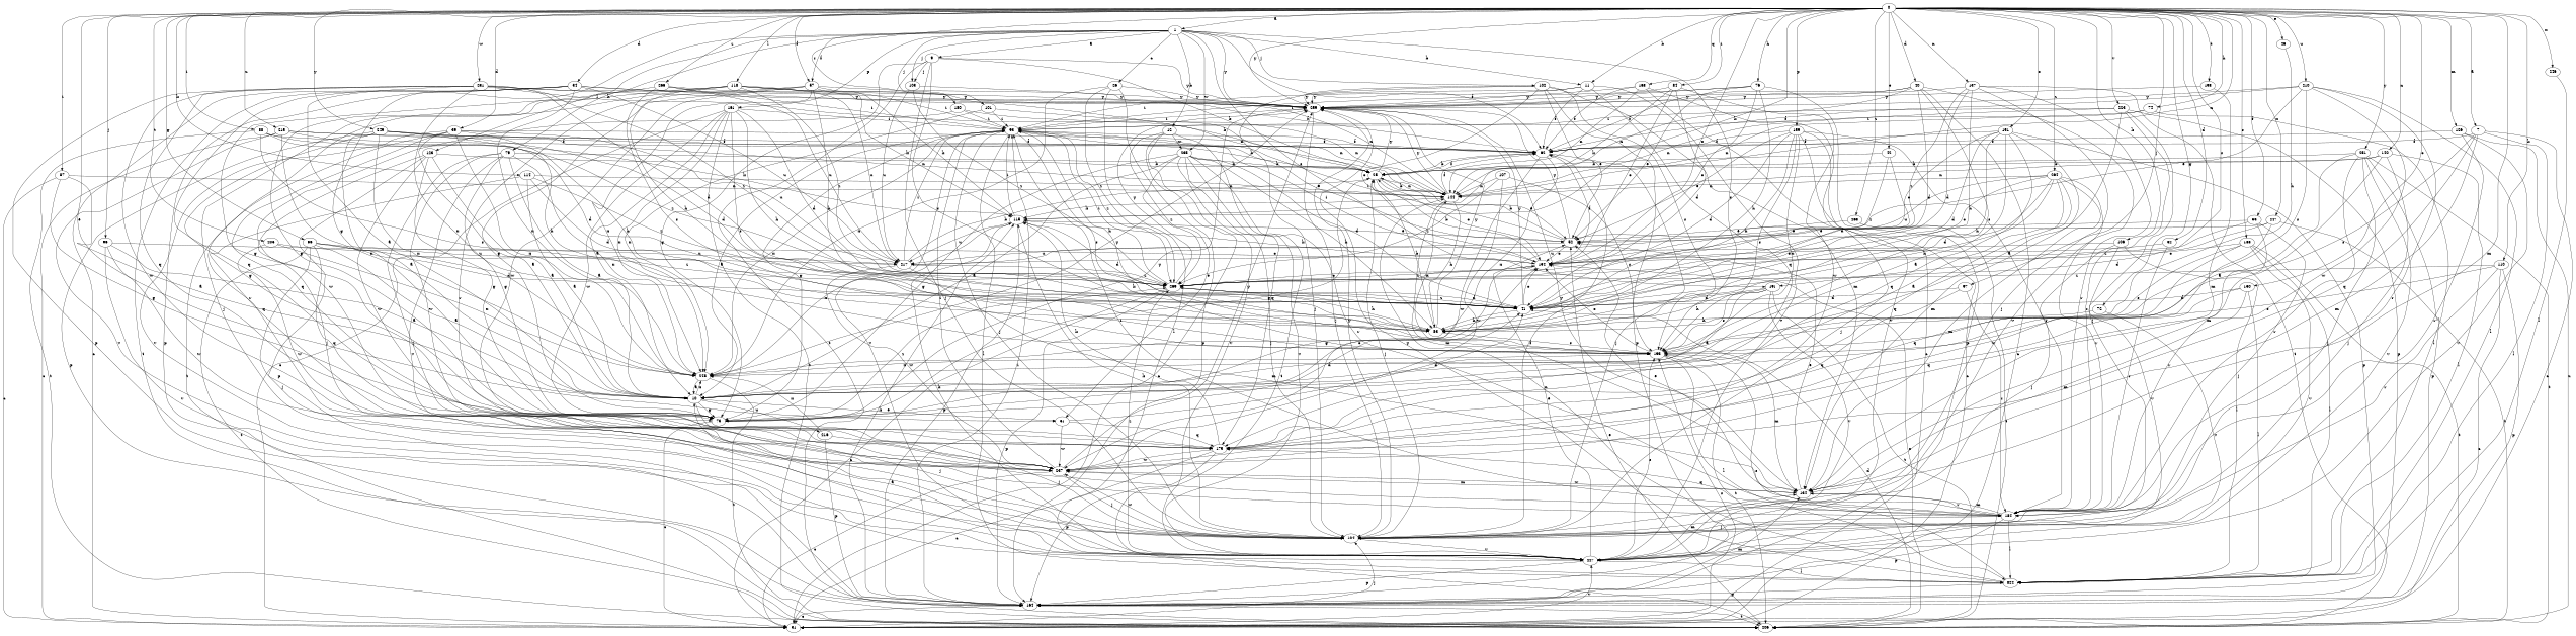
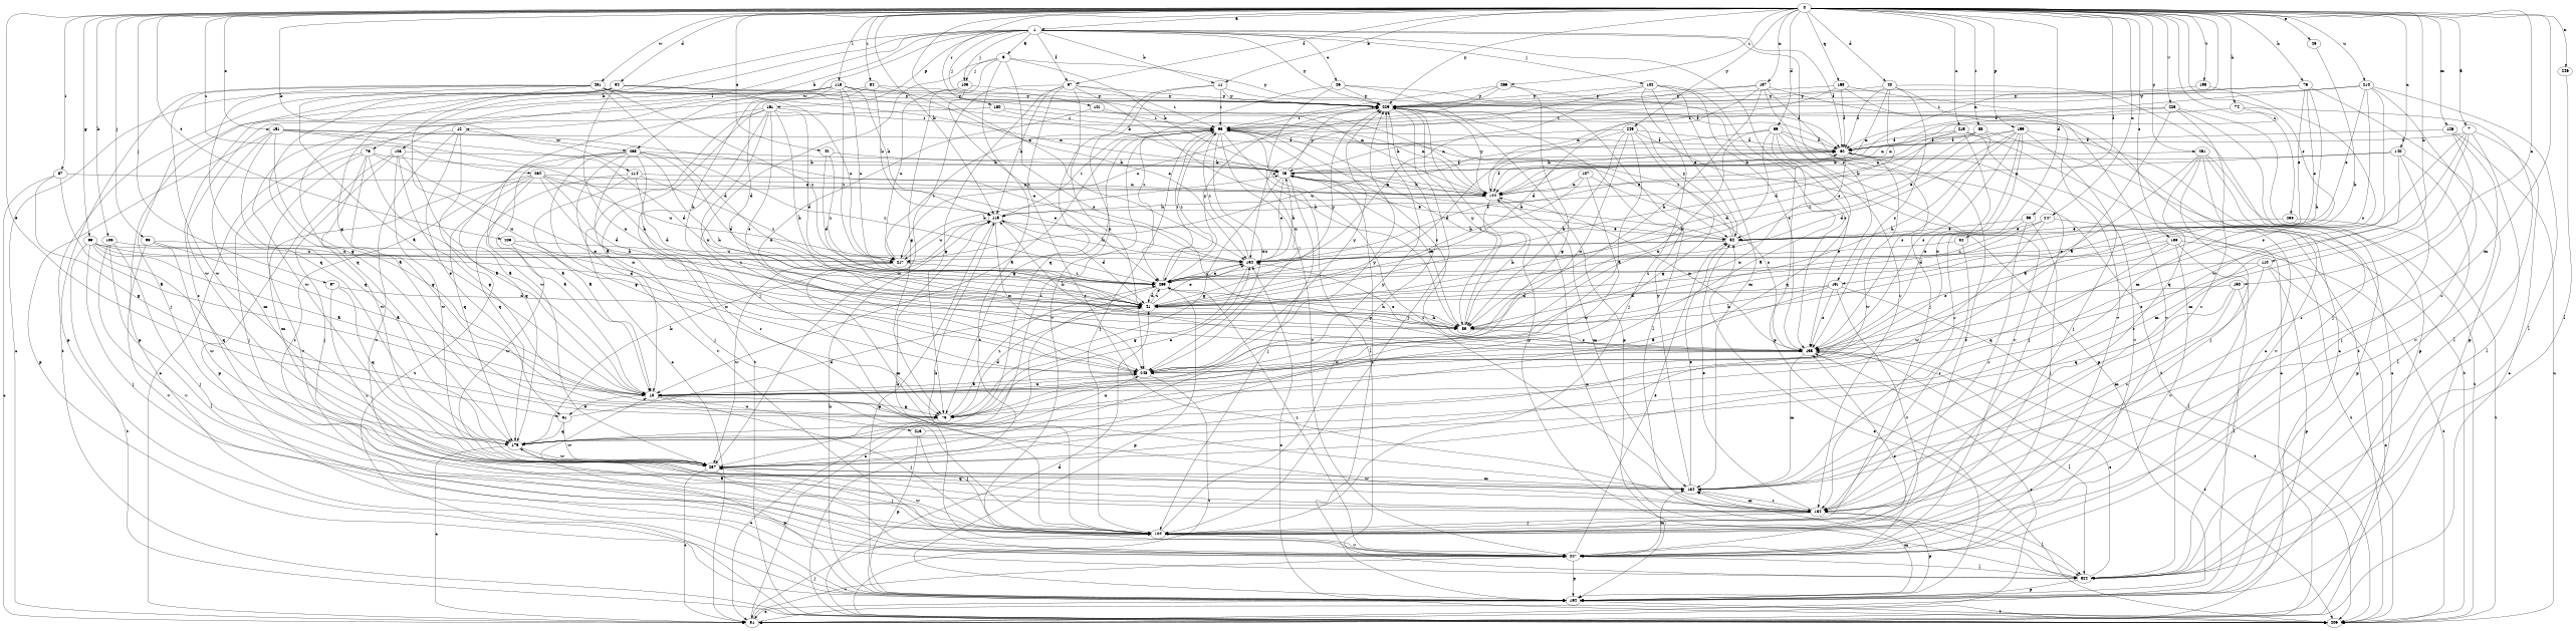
  strict digraph {
    0
    1
    7
    11
    32
    34
    39
    40
    42
    46
    51
    53
    57
    66
-   72
    74
    76
    84
    87
    88
    96
    97
    106
    110
    114
    115
    118
    126
    134
    137
    140
    144
    150
    151
    154
    159
    168
    180
    188
    191
    198
    205
    210
    215
    223
    231
    246
    247
    249
    251
-   259
+   259 [label=229]
    264
    266
    268
    9
    12
    26
    62
    73
    79
    101
    102
    103
    123
    161
    195
    235
    31
    n69 [label=824]
    175
    93
    227
    184
    n74 [label=25]
    206
    248
    164
    217
    10
    83
    41
    269
    237
    104
    52
    107
    216
    0 -> 1 [label=a]
    0 -> 7 [label=a]
    0 -> 11 [label=b]
    0 -> 32 [label=d]
    0 -> 34 [label=d]
    0 -> 39 [label=d]
    0 -> 40 [label=d]
    0 -> 42 [label=e]
    0 -> 46 [label=e]
    0 -> 51 [label=e]
    0 -> 53 [label=f]
    0 -> 57 [label=f]
    0 -> 66 [label=g]
-   0 -> 72 [label=g]
    0 -> 74 [label=h]
    0 -> 76 [label=h]
    0 -> 84 [label=i]
    0 -> 87 [label=i]
    0 -> 88 [label=i]
    0 -> 96 [label=j]
    0 -> 97 [label=j]
    0 -> 106 [label=k]
    0 -> 110 [label=k]
    0 -> 114 [label=k]
    0 -> 115 [label=k]
    0 -> 118 [label=l]
    0 -> 126 [label=m]
    0 -> 134 [label=m]
    0 -> 137 [label=n]
    0 -> 140 [label=n]
    0 -> 144 [label=n]
    0 -> 150 [label=o]
    0 -> 151 [label=o]
    0 -> 154 [label=o]
    0 -> 159 [label=p]
    0 -> 168 [label=q]
    0 -> 180 [label=r]
    0 -> 188 [label=s]
    0 -> 191 [label=s]
    0 -> 198 [label=t]
    0 -> 205 [label=t]
    0 -> 210 [label=u]
    0 -> 215 [label=u]
    0 -> 223 [label=v]
    0 -> 231 [label=w]
    0 -> 246 [label=x]
    0 -> 247 [label=x]
    0 -> 249 [label=y]
    0 -> 251 [label=y]
    0 -> 259 [label=y]
    0 -> 264 [label=z]
    0 -> 266 [label=z]
    0 -> 268 [label=z]
    1 -> 11 [label=b]
    1 -> 57 [label=f]
    1 -> 191 [label=s]
    1 -> 259 [label=y]
    1 -> 9 [label=a]
    1 -> 12 [label=b]
    1 -> 26 [label=c]
    1 -> 62 [label=f]
    1 -> 73 [label=g]
    1 -> 79 [label=h]
    1 -> 101 [label=j]
    1 -> 102 [label=j]
    1 -> 103 [label=j]
    1 -> 123 [label=l]
    1 -> 161 [label=p]
    1 -> 195 [label=s]
    1 -> 235 [label=w]
    7 -> 134 [label=m]
    7 -> 62 [label=f]
    7 -> 195 [label=s]
    7 -> 31 [label=c]
    7 -> n69 [label=l]
    7 -> 175 [label=q]
    11 -> 259 [label=y]
    11 -> 62 [label=f]
    11 -> 175 [label=q]
    11 -> 93 [label=i]
    11 -> 227 [label=v]
    32 -> 154 [label=o]
    32 -> 184 [label=r]
    34 -> 259 [label=y]
    34 -> 31 [label=c]
    34 -> 175 [label=q]
    34 -> n74 [label=b]
    34 -> 206 [label=t]
    34 -> 248 [label=x]
    34 -> 164 [label=p]
    34 -> 217 [label=u]
    39 -> 62 [label=f]
    39 -> 175 [label=q]
    39 -> 227 [label=v]
    39 -> 206 [label=t]
    39 -> 248 [label=x]
    39 -> 217 [label=u]
    39 -> 10 [label=a]
    39 -> 83 [label=h]
    40 -> 144 [label=n]
    40 -> 259 [label=y]
    40 -> 62 [label=f]
    40 -> 195 [label=s]
    40 -> 31 [label=c]
    40 -> 227 [label=v]
    40 -> 41 [label=d]
    42 -> n74 [label=b]
    42 -> 41 [label=d]
    42 -> 269 [label=z]
    46 -> 83 [label=h]
    51 -> 175 [label=q]
    51 -> 41 [label=d]
    51 -> 237 [label=w]
    53 -> 184 [label=r]
    53 -> 269 [label=z]
    53 -> 104 [label=j]
    53 -> 52 [label=e]
    57 -> 115 [label=k]
    57 -> 259 [label=y]
    57 -> 73 [label=g]
    57 -> 93 [label=i]
    57 -> 184 [label=r]
    57 -> 248 [label=x]
    57 -> 83 [label=h]
    57 -> 237 [label=w]
    66 -> 175 [label=q]
    66 -> 206 [label=t]
    66 -> 217 [label=u]
    66 -> 10 [label=a]
    66 -> 41 [label=d]
    66 -> 269 [label=z]
    66 -> 104 [label=j]
-   72 -> 227 [label=v]
-   72 -> 83 [label=h]
    74 -> 144 [label=n]
    74 -> n69 [label=l]
    74 -> 93 [label=i]
    76 -> 154 [label=o]
    76 -> 259 [label=y]
    76 -> 93 [label=i]
    76 -> 164 [label=p]
    76 -> 83 [label=h]
    76 -> 52 [label=e]
    84 -> 115 [label=k]
    84 -> 154 [label=o]
    84 -> 259 [label=y]
    84 -> 41 [label=d]
    84 -> 237 [label=w]
    87 -> 144 [label=n]
    87 -> 73 [label=g]
    87 -> 31 [label=c]
    87 -> 10 [label=a]
    88 -> 115 [label=k]
    88 -> 62 [label=f]
    88 -> 195 [label=s]
    88 -> 206 [label=t]
    88 -> 269 [label=z]
    96 -> 154 [label=o]
    96 -> 227 [label=v]
    96 -> 10 [label=a]
    96 -> 237 [label=w]
    97 -> 175 [label=q]
    97 -> 184 [label=r]
    97 -> 41 [label=d]
    106 -> n69 [label=l]
    106 -> 227 [label=v]
    106 -> 217 [label=u]
    106 -> 104 [label=j]
    110 -> 195 [label=s]
    110 -> 31 [label=c]
    110 -> 184 [label=r]
    110 -> 164 [label=p]
    110 -> 269 [label=z]
    114 -> 144 [label=n]
    114 -> 175 [label=q]
    114 -> 10 [label=a]
    114 -> 41 [label=d]
    114 -> 269 [label=z]
    115 -> 93 [label=i]
    115 -> 248 [label=x]
    115 -> 164 [label=p]
    115 -> 217 [label=u]
    115 -> 41 [label=d]
    115 -> 52 [label=e]
    118 -> 115 [label=k]
    118 -> 144 [label=n]
    118 -> 259 [label=y]
    118 -> 73 [label=g]
    118 -> 184 [label=r]
    118 -> 217 [label=u]
    118 -> 83 [label=h]
    118 -> 269 [label=z]
    118 -> 104 [label=j]
    126 -> 62 [label=f]
    126 -> 227 [label=v]
    126 -> 184 [label=r]
    126 -> 206 [label=u]
    134 -> 259 [label=y]
    134 -> 184 [label=r]
    134 -> 237 [label=w]
    134 -> 52 [label=e]
    137 -> 259 [label=y]
    137 -> 184 [label=r]
    137 -> 206 [label=t]
    137 -> 83 [label=h]
    137 -> 41 [label=d]
    137 -> 269 [label=z]
    137 -> 104 [label=j]
    140 -> 134 [label=m]
    140 -> 144 [label=n]
    140 -> n69 [label=l]
    140 -> n74 [label=b]
    140 -> 104 [label=j]
    144 -> 115 [label=k]
    144 -> 134 [label=m]
    144 -> 259 [label=y]
    144 -> 62 [label=f]
    144 -> n74 [label=b]
    144 -> 83 [label=h]
    150 -> 134 [label=m]
    150 -> n69 [label=l]
    150 -> 175 [label=q]
    150 -> 41 [label=d]
    151 -> 134 [label=m]
    151 -> 154 [label=o]
    151 -> 62 [label=f]
    151 -> 175 [label=q]
    151 -> 164 [label=p]
    151 -> 10 [label=a]
    151 -> 83 [label=h]
    151 -> 41 [label=d]
    154 -> 115 [label=k]
    154 -> 62 [label=f]
    154 -> 73 [label=g]
    154 -> 93 [label=i]
    154 -> n74 [label=b]
    154 -> 269 [label=z]
    159 -> 62 [label=f]
    159 -> 195 [label=s]
    159 -> 31 [label=c]
    159 -> 184 [label=r]
    159 -> 248 [label=x]
    159 -> 83 [label=h]
    159 -> 41 [label=d]
    159 -> 104 [label=j]
    159 -> 52 [label=e]
    168 -> 144 [label=n]
    168 -> 259 [label=y]
    168 -> 62 [label=f]
    168 -> 31 [label=c]
    168 -> 227 [label=v]
    180 -> 144 [label=n]
    180 -> 93 [label=i]
    180 -> 237 [label=w]
    188 -> 154 [label=o]
    188 -> 195 [label=s]
    188 -> n69 [label=l]
    188 -> 175 [label=q]
    188 -> 227 [label=v]
    188 -> 206 [label=t]
    191 -> 195 [label=s]
    191 -> 227 [label=v]
    191 -> 206 [label=t]
    191 -> 10 [label=a]
    191 -> 83 [label=h]
    191 -> 41 [label=d]
    198 -> 134 [label=m]
    198 -> 259 [label=y]
    205 -> 248 [label=x]
    205 -> 217 [label=u]
    205 -> 237 [label=w]
    210 -> 259 [label=y]
    210 -> 62 [label=f]
    210 -> 195 [label=s]
    210 -> n69 [label=l]
    210 -> 184 [label=r]
    210 -> 237 [label=w]
    210 -> 52 [label=e]
    215 -> 144 [label=n]
    215 -> 62 [label=f]
    215 -> 31 [label=c]
    215 -> 227 [label=v]
    215 -> 248 [label=x]
    215 -> 41 [label=d]
    223 -> 144 [label=n]
    223 -> 93 [label=i]
    223 -> 184 [label=r]
    223 -> 164 [label=p]
    223 -> 10 [label=a]
    223 -> 104 [label=j]
    231 -> 144 [label=n]
    231 -> 259 [label=y]
    231 -> 62 [label=f]
    231 -> 175 [label=q]
    231 -> 248 [label=x]
    231 -> 164 [label=p]
    231 -> 10 [label=a]
    231 -> 41 [label=d]
    231 -> 269 [label=z]
    231 -> 237 [label=w]
    246 -> n69 [label=l]
    247 -> 206 [label=t]
    247 -> 41 [label=d]
    247 -> 237 [label=w]
    247 -> 52 [label=e]
    249 -> 62 [label=f]
    249 -> 73 [label=g]
    249 -> n74 [label=b]
    249 -> 248 [label=x]
    249 -> 164 [label=p]
    249 -> 10 [label=a]
    249 -> 83 [label=h]
    249 -> 41 [label=d]
    251 -> 227 [label=v]
    251 -> 184 [label=r]
    251 -> n74 [label=b]
    251 -> 206 [label=t]
    251 -> 164 [label=p]
    251 -> 10 [label=a]
    251 -> 104 [label=j]
    259 -> 93 [label=i]
    259 -> 104 [label=j]
    264 -> 134 [label=m]
    264 -> 144 [label=n]
    264 -> 154 [label=o]
    264 -> 175 [label=q]
    264 -> 184 [label=r]
    264 -> 217 [label=u]
    264 -> 10 [label=a]
    264 -> 83 [label=h]
    264 -> 41 [label=d]
    266 -> 259 [label=y]
    266 -> 73 [label=g]
    266 -> 195 [label=s]
    266 -> 93 [label=i]
    266 -> 217 [label=u]
    268 -> 206 [label=t]
    268 -> 52 [label=e]
    9 -> 259 [label=y]
    9 -> 73 [label=g]
    9 -> 103 [label=j]
    9 -> 195 [label=s]
    9 -> n74 [label=b]
    9 -> 206 [label=t]
    9 -> 104 [label=j]
    12 -> 51 [label=e]
    12 -> 235 [label=w]
    12 -> 31 [label=c]
    12 -> 227 [label=v]
    12 -> 206 [label=t]
    26 -> 259 [label=y]
    26 -> n69 [label=l]
    26 -> 248 [label=x]
    26 -> 164 [label=p]
    26 -> 269 [label=z]
    62 -> n74 [label=b]
    62 -> 248 [label=x]
    62 -> 237 [label=w]
    62 -> 104 [label=j]
    73 -> 154 [label=o]
    73 -> 259 [label=y]
    73 -> 31 [label=c]
    73 -> 41 [label=d]
    73 -> 269 [label=z]
    79 -> 73 [label=g]
    79 -> 227 [label=v]
    79 -> n74 [label=b]
    79 -> 248 [label=x]
    79 -> 10 [label=a]
    79 -> 237 [label=w]
    79 -> 104 [label=j]
    101 -> 144 [label=n]
    101 -> 93 [label=i]
    101 -> 248 [label=x]
    102 -> 134 [label=m]
    102 -> 154 [label=o]
    102 -> 259 [label=y]
    102 -> 195 [label=s]
    102 -> 164 [label=p]
    102 -> 104 [label=j]
    102 -> 52 [label=e]
    103 -> 259 [label=y]
    103 -> 217 [label=u]
    103 -> 269 [label=z]
    123 -> 73 [label=g]
    123 -> n74 [label=b]
    123 -> 164 [label=p]
    123 -> 10 [label=a]
    123 -> 237 [label=w]
    123 -> 104 [label=j]
    161 -> 195 [label=s]
    161 -> 31 [label=c]
    161 -> 93 [label=i]
    161 -> 206 [label=t]
    161 -> 248 [label=x]
    161 -> 10 [label=a]
    161 -> 83 [label=h]
    161 -> 41 [label=d]
    161 -> 237 [label=w]
    195 -> 115 [label=k]
    195 -> 134 [label=m]
    195 -> 144 [label=n]
    195 -> 154 [label=o]
    195 -> n69 [label=l]
    195 -> 206 [label=t]
    195 -> 248 [label=x]
    235 -> 73 [label=g]
    235 -> 175 [label=q]
    235 -> 227 [label=v]
    235 -> 184 [label=r]
    235 -> n74 [label=b]
    235 -> 10 [label=a]
    235 -> 83 [label=h]
    235 -> 41 [label=d]
    235 -> 269 [label=z]
    235 -> 104 [label=j]
    31 -> 195 [label=s]
    31 -> 227 [label=v]
    31 -> 104 [label=j]
    n69 -> 144 [label=n]
    n69 -> 259 [label=y]
    n69 -> 195 [label=s]
    n69 -> 164 [label=p]
    175 -> 115 [label=k]
    175 -> 31 [label=c]
    175 -> 164 [label=p]
    175 -> 237 [label=w]
    93 -> 62 [label=f]
    93 -> 73 [label=g]
    93 -> 195 [label=s]
    93 -> n69 [label=l]
    93 -> 227 [label=v]
    93 -> 248 [label=x]
    93 -> 10 [label=a]
    93 -> 83 [label=h]
    93 -> 269 [label=z]
    93 -> 104 [label=j]
    93 -> 52 [label=e]
    227 -> 115 [label=k]
    227 -> 134 [label=m]
    227 -> 195 [label=s]
    227 -> n69 [label=l]
    227 -> 164 [label=p]
    227 -> 10 [label=a]
    227 -> 269 [label=z]
    227 -> 52 [label=e]
    184 -> 134 [label=m]
    184 -> n69 [label=l]
    184 -> 175 [label=q]
    184 -> 93 [label=i]
    184 -> 164 [label=p]
    184 -> 104 [label=j]
    184 -> 52 [label=e]
    n74 -> 144 [label=n]
    n74 -> 154 [label=o]
    n74 -> 259 [label=y]
    n74 -> 62 [label=f]
    n74 -> 73 [label=g]
    n74 -> 104 [label=j]
    n74 -> 52 [label=e]
    206 -> 154 [label=o]
    206 -> 41 [label=d]
    206 -> 52 [label=e]
    248 -> 259 [label=y]
    248 -> 206 [label=t]
    248 -> 10 [label=a]
    164 -> 115 [label=k]
    164 -> 134 [label=m]
    164 -> 31 [label=c]
    164 -> 93 [label=i]
    164 -> 206 [label=t]
    217 -> 134 [label=m]
    217 -> 93 [label=i]
    217 -> n74 [label=b]
    217 -> 269 [label=z]
    217 -> 237 [label=w]
    10 -> 51 [label=e]
    10 -> 73 [label=g]
    10 -> 248 [label=x]
    10 -> 104 [label=j]
    10 -> 216 [label=u]
    83 -> 259 [label=y]
    83 -> 195 [label=s]
    83 -> n74 [label=b]
    41 -> 154 [label=o]
    41 -> 259 [label=y]
    41 -> 83 [label=h]
    41 -> 269 [label=z]
    269 -> 154 [label=o]
    269 -> 259 [label=y]
    269 -> 31 [label=c]
    269 -> 93 [label=i]
    269 -> 164 [label=p]
    269 -> 83 [label=h]
    269 -> 41 [label=d]
    237 -> 134 [label=m]
    237 -> 259 [label=y]
    237 -> 31 [label=c]
    237 -> 93 [label=i]
    237 -> 104 [label=j]
    104 -> 115 [label=k]
    104 -> 259 [label=y]
    104 -> 62 [label=f]
    104 -> 227 [label=v]
    104 -> 237 [label=w]
    52 -> 154 [label=o]
    52 -> 259 [label=y]
    52 -> 93 [label=i]
    52 -> n74 [label=b]
    52 -> 217 [label=u]
    107 -> 144 [label=n]
    107 -> 195 [label=s]
    107 -> 269 [label=z]
    107 -> 237 [label=w]
    216 -> 248 [label=x]
    216 -> 164 [label=p]
    216 -> 104 [label=j]
  }
